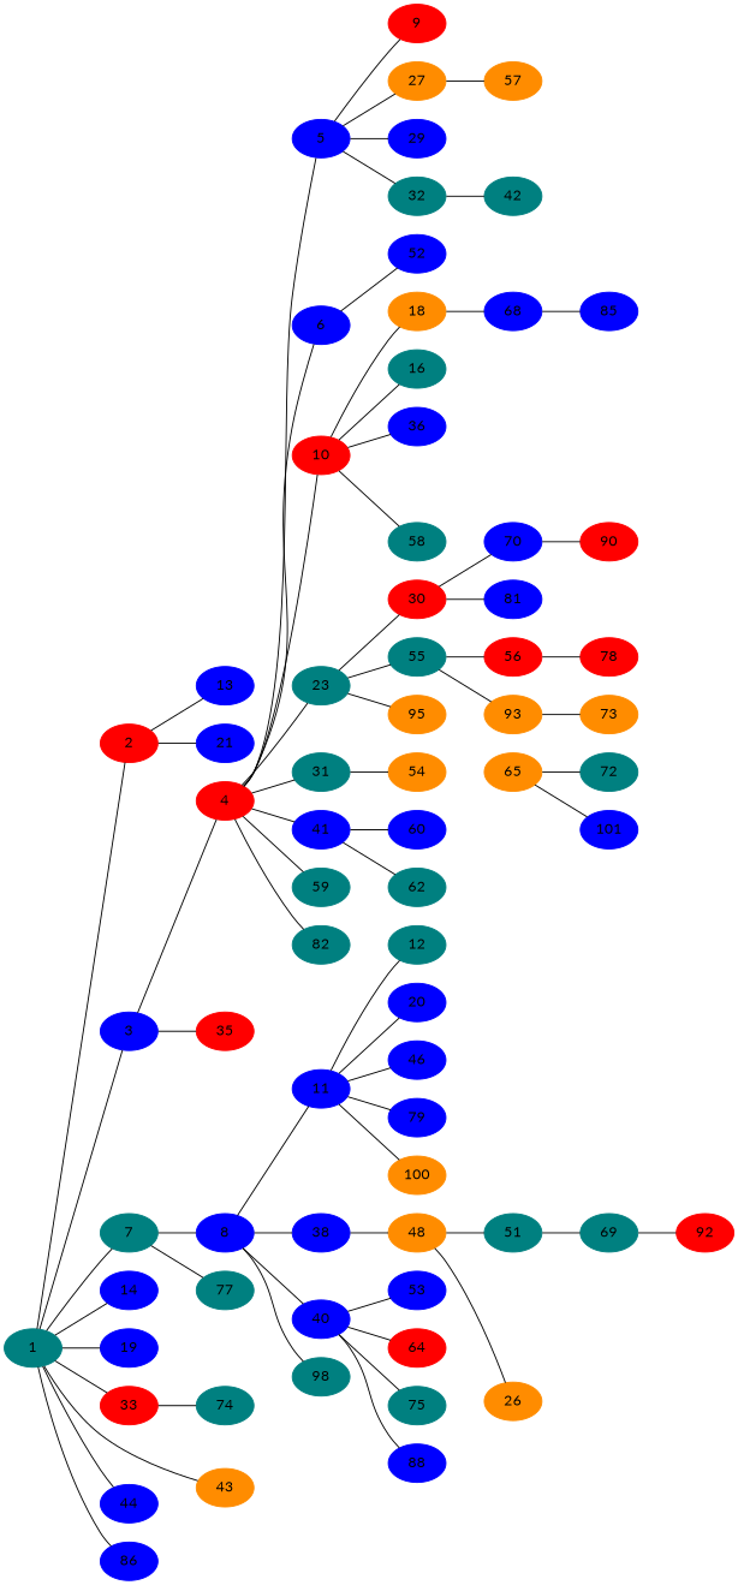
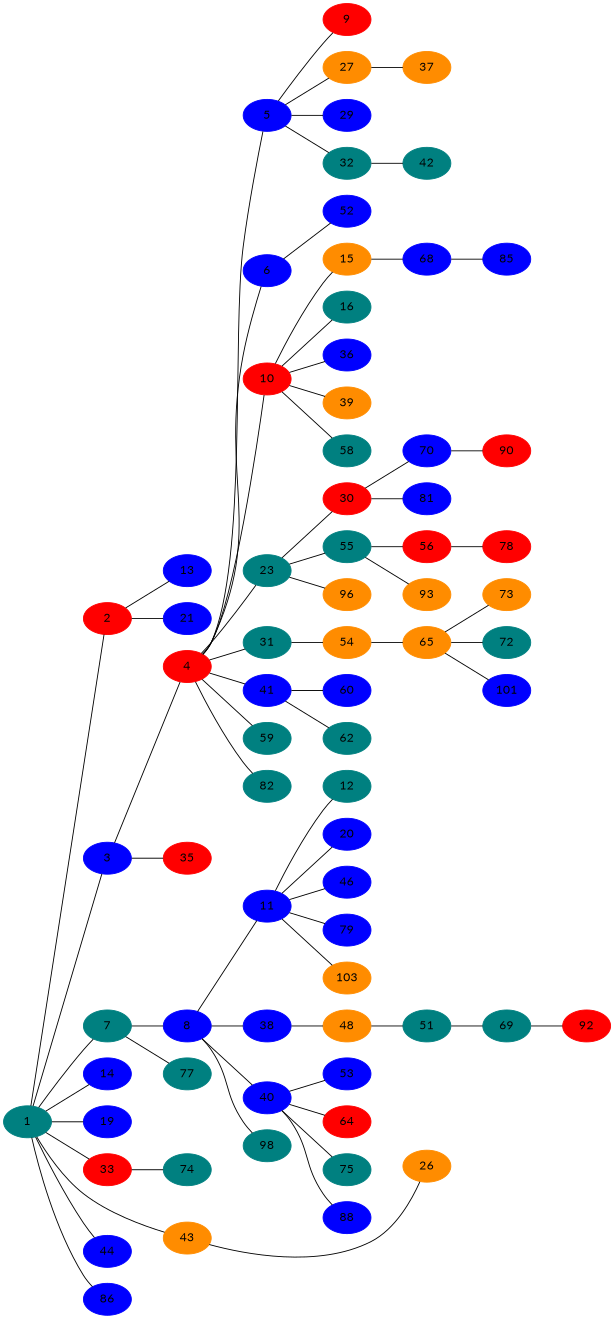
  graph {
    fontname=Lato
    rankdir=LR
    node [color=blue fontname=Lato style=filled]
    edge [fontname=Lato]
    1 [color=teal super="+22"]
    2 [color=red super="+49"]
    3 [super="+34"]
    7 [color=teal super="+63"]
    14 [super="+83"]
    19
    33 [color=red]
    43 [color=darkorange]
    44 [super="+91"]
    86
    13
    21
    4 [color=red super="+17"]
    35 [color=red]
    8 [super="+61"]
    77 [color=teal]
    74 [color=teal]
    5 [super="+25"]
    6
    10 [color=red super="+24"]
    23 [color=teal super="+26"]
    31 [color=teal]
    41
    59 [color=teal super="+67"]
    82 [color=teal]
    9 [color=red]
    27 [color=darkorange super="+45"]
    29
    32 [color=teal super="+37"]
    52 [super="+84"]
-   15 [color=darkorange super="+99" label=18]
+   15 [color=darkorange super="+99"]
    16 [color=teal super="+18"]
    36
+   39 [color=darkorange super="+87"]
    58 [color=teal]
    30 [color=red super="+89"]
    55 [color=teal super="+94"]
-   96 [color=darkorange label=95]
+   96 [color=darkorange]
    54 [color=darkorange]
    60 [super="+76"]
    62 [color=teal]
-   57 [color=darkorange]
+   57 [color=darkorange label=37]
    42 [color=teal]
    11 [super="+28"]
    38
    40 [super="+47"]
    98 [color=teal]
    12 [color=teal]
    20 [super="+50"]
    46
    79
-   100 [color=darkorange]
+   100 [color=darkorange label=103]
    48 [color=darkorange super="+103"]
    53
    64 [color=red]
    75 [color=teal]
    88
    68
    85
    70
    81
    56 [color=red]
    93 [color=darkorange]
    90 [color=red super="+102"]
    65 [color=darkorange super="+71"]
    51 [color=teal]
    n67 [color=darkorange label=26]
    69 [color=teal super="+80"]
    92 [color=red]
    72 [color=teal]
    73 [color=darkorange]
    101
    78 [color=red super="+95"]
    1 -- 2
    1 -- 3
    1 -- 7
    1 -- 14
    1 -- 19
    1 -- 33
    1 -- 43
    1 -- 44
    1 -- 86
    2 -- 13
    2 -- 21
    3 -- 4
    3 -- 35
    7 -- 8
    7 -- 77
    33 -- 74
    4 -- 5
    4 -- 6
    4 -- 10
    4 -- 23
    4 -- 31
    4 -- 41
    4 -- 59
    4 -- 82
    8 -- 11
    8 -- 38
    8 -- 40
    8 -- 98
    5 -- 9
    5 -- 27
    5 -- 29
    5 -- 32
    6 -- 52
    10 -- 15
    10 -- 16
    10 -- 36
+   10 -- 39
    10 -- 58
    23 -- 30
    23 -- 55
    23 -- 96
    31 -- 54
    41 -- 60
    41 -- 62
    27 -- 57
    32 -- 42
    15 -- 68
    30 -- 70
    30 -- 81
    55 -- 56
    55 -- 93
+   54 -- 65
    11 -- 12
    11 -- 20
    11 -- 46
    11 -- 79
    11 -- 100
    38 -- 48
    40 -- 53
    40 -- 64
    40 -- 75
    40 -- 88
    48 -- 51
-   48 -- n67
+   43 -- n67
    68 -- 85
    70 -- 90
    56 -- 78
    65 -- 72
-   93 -- 73
+   65 -- 73
    65 -- 101
    51 -- 69
    69 -- 92
  }
